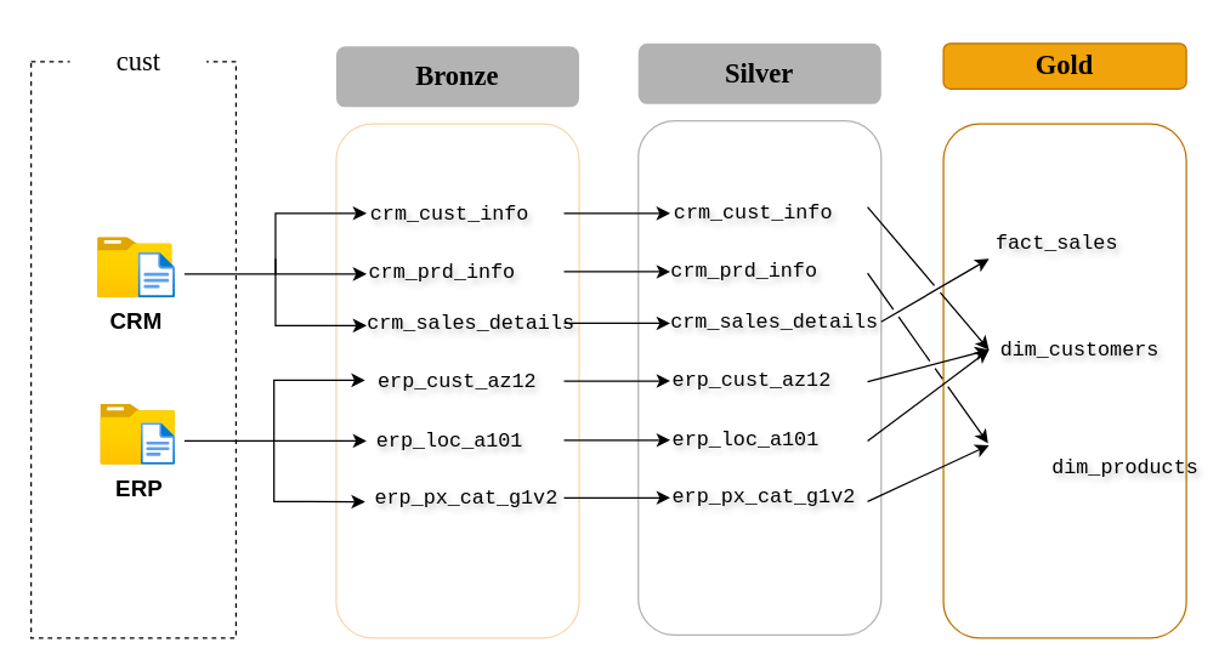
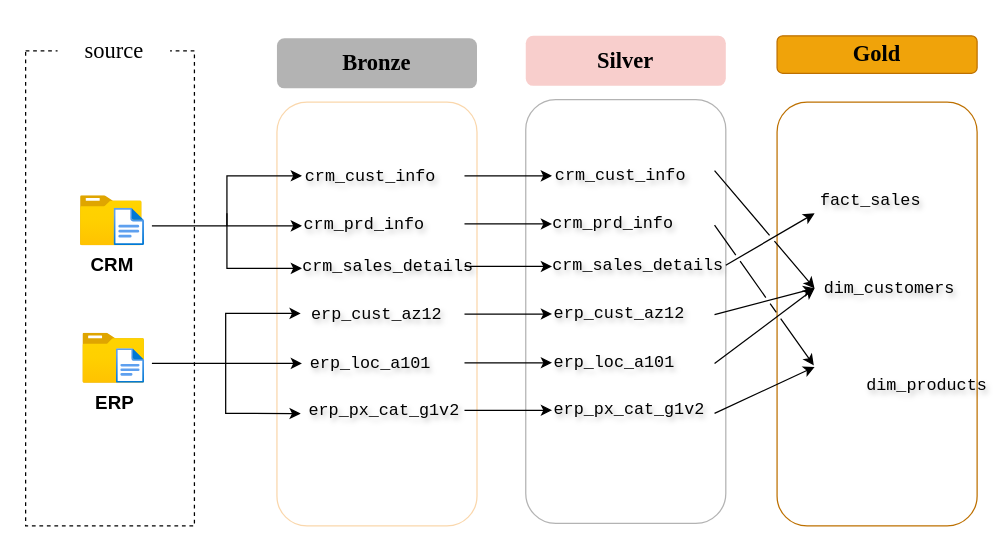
  <mxCell id="0" />
  <mxCell id="1" parent="0" />
  <mxCell id="2" value="" style="rounded=1;whiteSpace=wrap;html=1;strokeColor=#B3B3B3;" parent="1" vertex="1"><mxGeometry x="420" y="79" width="160" height="339" as="geometry" /></mxCell>
  <mxCell id="3" value="" style="rounded=0;whiteSpace=wrap;html=1;dashed=1;" parent="1" vertex="1"><mxGeometry x="20" y="40" width="135" height="380" as="geometry" /></mxCell>
  <mxCell id="4" value="&lt;b style=&quot;text-wrap-mode: wrap;&quot;&gt;&lt;font style=&quot;font-size: 15px;&quot;&gt;CRM&lt;/font&gt;&lt;/b&gt;" style="image;aspect=fixed;html=1;points=[];align=center;fontSize=12;image=img/lib/azure2/general/Folder_Blank.svg;" parent="1" vertex="1"><mxGeometry x="64" y="156" width="49.29" height="40" as="geometry" /></mxCell>
  <mxCell id="5" value="&lt;span style=&quot;font-size: 15px; text-wrap-mode: wrap;&quot;&gt;&lt;b style=&quot;&quot;&gt;ERP&lt;/b&gt;&lt;/span&gt;" style="image;aspect=fixed;html=1;points=[];align=center;fontSize=12;image=img/lib/azure2/general/Folder_Blank.svg;" parent="1" vertex="1"><mxGeometry x="65.89" y="266" width="49.29" height="40" as="geometry" /></mxCell>
  <mxCell id="6" value="" style="image;aspect=fixed;html=1;points=[];align=center;fontSize=12;image=img/lib/azure2/general/File.svg;" parent="1" vertex="1"><mxGeometry x="92.71" y="278.31" width="22.47" height="27.69" as="geometry" /></mxCell>
  <mxCell id="7" value="" style="image;aspect=fixed;html=1;points=[];align=center;fontSize=12;image=img/lib/azure2/general/File.svg;" parent="1" vertex="1"><mxGeometry x="90.83" y="166" width="24.35" height="30" as="geometry" /></mxCell>
- <mxCell id="8" value="&lt;font face=&quot;Lucida Console&quot; style=&quot;font-size: 18px;&quot;&gt;cust&lt;/font&gt;" style="rounded=0;whiteSpace=wrap;html=1;strokeColor=none;fillColor=default;" parent="1" vertex="1"><mxGeometry x="45.53" y="20" width="90" height="40" as="geometry" /></mxCell>
+ <mxCell id="8" value="&lt;font face=&quot;Lucida Console&quot; style=&quot;font-size: 18px;&quot;&gt;source&lt;/font&gt;" style="rounded=0;whiteSpace=wrap;html=1;strokeColor=none;fillColor=default;" parent="1" vertex="1"><mxGeometry x="45.53" y="20" width="90" height="40" as="geometry" /></mxCell>
  <mxCell id="9" value="" style="rounded=1;whiteSpace=wrap;html=1;strokeColor=#FAD7AC;" parent="1" vertex="1"><mxGeometry x="221" y="81" width="160" height="339" as="geometry" /></mxCell>
  <mxCell id="10" value="&lt;b&gt;&lt;font style=&quot;font-size: 18px; color: light-dark(rgb(0, 0, 0), rgb(0, 0, 0));&quot; face=&quot;Lucida Console&quot;&gt;Bronze&lt;/font&gt;&lt;/b&gt;" style="rounded=1;whiteSpace=wrap;html=1;strokeColor=none;fillColor=#b3b3b3;" parent="1" vertex="1"><mxGeometry x="221" y="30" width="160" height="40" as="geometry" /></mxCell>
- <mxCell id="11" value="&lt;b style=&quot;&quot;&gt;&lt;font style=&quot;font-size: 18px; color: light-dark(rgb(0, 0, 0), rgb(0, 0, 0));&quot; face=&quot;Lucida Console&quot;&gt;Silver&lt;/font&gt;&lt;/b&gt;" style="rounded=1;whiteSpace=wrap;html=1;strokeColor=none;fillColor=#B3B3B3;" parent="1" vertex="1"><mxGeometry x="420" y="28" width="160" height="40" as="geometry" /></mxCell>
+ <mxCell id="11" value="&lt;b style=&quot;&quot;&gt;&lt;font style=&quot;font-size: 18px; color: light-dark(rgb(0, 0, 0), rgb(0, 0, 0));&quot; face=&quot;Lucida Console&quot;&gt;Silver&lt;/font&gt;&lt;/b&gt;" style="rounded=1;whiteSpace=wrap;html=1;strokeColor=none;fillColor=#f8cecc;" parent="1" vertex="1"><mxGeometry x="420" y="28" width="160" height="40" as="geometry" /></mxCell>
  <mxCell id="12" value="&lt;div style=&quot;font-family: &amp;quot;JetBrains Mono&amp;quot;, Consolas, &amp;quot;Courier New&amp;quot;, monospace, Consolas, &amp;quot;Courier New&amp;quot;, monospace; font-size: 13.4px; line-height: 18px; white-space: pre;&quot;&gt;&lt;span&gt;crm_cust_info&lt;/span&gt;&lt;/div&gt;" style="text;html=1;align=center;verticalAlign=middle;whiteSpace=wrap;rounded=0;fontColor=light-dark(#000000,#000000);textShadow=1;" parent="1" vertex="1"><mxGeometry x="266" y="126" width="60" height="30" as="geometry" /></mxCell>
  <mxCell id="13" value="&lt;div style=&quot;font-family: &amp;quot;JetBrains Mono&amp;quot;, Consolas, &amp;quot;Courier New&amp;quot;, monospace, Consolas, &amp;quot;Courier New&amp;quot;, monospace; font-size: 13.4px; line-height: 18px; white-space: pre;&quot;&gt;&lt;div style=&quot;line-height: 18px;&quot;&gt;crm_prd_info&lt;/div&gt;&lt;/div&gt;" style="text;html=1;align=center;verticalAlign=middle;whiteSpace=wrap;rounded=0;labelBackgroundColor=none;fontColor=light-dark(#000000,#000000);textShadow=1;" parent="1" vertex="1"><mxGeometry x="261" y="164" width="60" height="30" as="geometry" /></mxCell>
  <mxCell id="14" style="edgeStyle=orthogonalEdgeStyle;rounded=0;orthogonalLoop=1;jettySize=auto;html=1;exitX=0.5;exitY=1;exitDx=0;exitDy=0;" parent="1" source="12" target="12" edge="1"><mxGeometry relative="1" as="geometry" /></mxCell>
  <mxCell id="15" value="&lt;div style=&quot;font-family: &amp;quot;JetBrains Mono&amp;quot;, Consolas, &amp;quot;Courier New&amp;quot;, monospace, Consolas, &amp;quot;Courier New&amp;quot;, monospace; font-size: 13.4px; line-height: 18px; white-space: pre;&quot;&gt;crm_sales_details&lt;/div&gt;" style="text;html=1;align=center;verticalAlign=middle;whiteSpace=wrap;rounded=0;labelBackgroundColor=none;fontColor=light-dark(#000000,#000000);textShadow=1;" parent="1" vertex="1"><mxGeometry x="280" y="198" width="60" height="30" as="geometry" /></mxCell>
  <mxCell id="16" value="&lt;div style=&quot;font-family: &amp;quot;JetBrains Mono&amp;quot;, Consolas, &amp;quot;Courier New&amp;quot;, monospace, Consolas, &amp;quot;Courier New&amp;quot;, monospace; font-size: 13.4px; line-height: 18px; white-space: pre;&quot;&gt;erp_cust_az12&lt;/div&gt;" style="text;html=1;align=center;verticalAlign=middle;whiteSpace=wrap;rounded=0;labelBackgroundColor=none;fontColor=light-dark(#000000,#000000);textShadow=1;" parent="1" vertex="1"><mxGeometry x="271" y="236" width="60" height="30" as="geometry" /></mxCell>
  <mxCell id="17" value="&lt;div style=&quot;font-family: &amp;quot;JetBrains Mono&amp;quot;, Consolas, &amp;quot;Courier New&amp;quot;, monospace, Consolas, &amp;quot;Courier New&amp;quot;, monospace; font-size: 13.4px; line-height: 18px; white-space: pre;&quot;&gt;erp_px_cat_g1v2&lt;/div&gt;" style="text;html=1;align=center;verticalAlign=middle;whiteSpace=wrap;rounded=0;labelBackgroundColor=none;fontColor=light-dark(#000000,#000000);textShadow=1;" parent="1" vertex="1"><mxGeometry x="277" y="315" width="60" height="26" as="geometry" /></mxCell>
  <mxCell id="18" value="&lt;div style=&quot;font-family: &amp;quot;JetBrains Mono&amp;quot;, Consolas, &amp;quot;Courier New&amp;quot;, monospace, Consolas, &amp;quot;Courier New&amp;quot;, monospace; font-size: 13.4px; line-height: 18px; white-space: pre;&quot;&gt;&lt;div style=&quot;line-height: 18px;&quot;&gt;erp_loc_a101&lt;/div&gt;&lt;/div&gt;" style="text;html=1;align=center;verticalAlign=middle;whiteSpace=wrap;rounded=0;labelBackgroundColor=none;fontColor=light-dark(#000000,#000000);textShadow=1;" parent="1" vertex="1"><mxGeometry x="266" y="275" width="60" height="30" as="geometry" /></mxCell>
  <mxCell id="19" value="" style="endArrow=classic;html=1;rounded=0;" parent="1" edge="1"><mxGeometry width="50" height="50" relative="1" as="geometry"><mxPoint x="121" y="180" as="sourcePoint" /><mxPoint x="241" y="180" as="targetPoint" /><Array as="points" /></mxGeometry></mxCell>
  <mxCell id="20" value="" style="endArrow=classic;html=1;rounded=0;" parent="1" edge="1"><mxGeometry width="50" height="50" relative="1" as="geometry"><mxPoint x="181" y="180" as="sourcePoint" /><mxPoint x="241" y="140" as="targetPoint" /><Array as="points"><mxPoint x="181" y="140" /></Array></mxGeometry></mxCell>
  <mxCell id="21" value="" style="endArrow=classic;html=1;rounded=0;" parent="1" edge="1"><mxGeometry width="50" height="50" relative="1" as="geometry"><mxPoint x="181" y="170" as="sourcePoint" /><mxPoint x="241" y="214" as="targetPoint" /><Array as="points"><mxPoint x="181" y="214" /></Array></mxGeometry></mxCell>
  <mxCell id="22" value="" style="endArrow=classic;html=1;rounded=0;" parent="1" edge="1"><mxGeometry width="50" height="50" relative="1" as="geometry"><mxPoint x="121" y="290" as="sourcePoint" /><mxPoint x="241" y="290" as="targetPoint" /></mxGeometry></mxCell>
  <mxCell id="23" value="" style="endArrow=classic;html=1;rounded=0;" parent="1" edge="1"><mxGeometry width="50" height="50" relative="1" as="geometry"><mxPoint x="180" y="290" as="sourcePoint" /><mxPoint x="240" y="250" as="targetPoint" /><Array as="points"><mxPoint x="180" y="250" /></Array></mxGeometry></mxCell>
  <mxCell id="24" value="" style="endArrow=classic;html=1;rounded=0;entryX=0.125;entryY=0.735;entryDx=0;entryDy=0;entryPerimeter=0;" parent="1" edge="1"><mxGeometry width="50" height="50" relative="1" as="geometry"><mxPoint x="180" y="290" as="sourcePoint" /><mxPoint x="240" y="330.165" as="targetPoint" /><Array as="points"><mxPoint x="180" y="330" /></Array></mxGeometry></mxCell>
  <mxCell id="25" value="" style="rounded=1;whiteSpace=wrap;html=1;strokeColor=#BD7000;fillColor=none;fontColor=#000000;" parent="1" vertex="1"><mxGeometry x="621" y="81" width="160" height="339" as="geometry" /></mxCell>
  <mxCell id="26" value="&lt;font face=&quot;Lucida Console&quot; color=&quot;#000000&quot;&gt;&lt;span style=&quot;font-size: 18px;&quot;&gt;&lt;b&gt;Gold&lt;/b&gt;&lt;/span&gt;&lt;/font&gt;" style="rounded=1;whiteSpace=wrap;html=1;strokeColor=#BD7000;fillColor=#f0a30a;fontColor=#000000;" parent="1" vertex="1"><mxGeometry x="621" y="28" width="160" height="30" as="geometry" /></mxCell>
  <mxCell id="27" value="&lt;div style=&quot;font-family: &amp;quot;JetBrains Mono&amp;quot;, Consolas, &amp;quot;Courier New&amp;quot;, monospace, Consolas, &amp;quot;Courier New&amp;quot;, monospace; font-size: 13.4px; line-height: 18px; white-space: pre;&quot;&gt;crm_cust_info&lt;/div&gt;" style="text;html=1;align=center;verticalAlign=middle;whiteSpace=wrap;rounded=0;labelBackgroundColor=none;fontColor=light-dark(#000000,#000000);textShadow=1;" parent="1" vertex="1"><mxGeometry x="466" y="125" width="60" height="30" as="geometry" /></mxCell>
  <mxCell id="28" value="&lt;div style=&quot;font-family: &amp;quot;JetBrains Mono&amp;quot;, Consolas, &amp;quot;Courier New&amp;quot;, monospace, Consolas, &amp;quot;Courier New&amp;quot;, monospace; font-size: 13.4px; line-height: 18px; white-space: pre;&quot;&gt;&lt;div style=&quot;line-height: 18px;&quot;&gt;crm_prd_info&lt;/div&gt;&lt;/div&gt;" style="text;html=1;align=center;verticalAlign=middle;whiteSpace=wrap;rounded=0;labelBackgroundColor=none;fontColor=light-dark(#000000,#000000);textShadow=1;" parent="1" vertex="1"><mxGeometry x="460" y="163" width="60" height="30" as="geometry" /></mxCell>
  <mxCell id="29" value="&lt;div style=&quot;font-family: &amp;quot;JetBrains Mono&amp;quot;, Consolas, &amp;quot;Courier New&amp;quot;, monospace, Consolas, &amp;quot;Courier New&amp;quot;, monospace; font-size: 13.4px; line-height: 18px; white-space: pre;&quot;&gt;crm_sales_details&lt;/div&gt;" style="text;html=1;align=center;verticalAlign=middle;whiteSpace=wrap;rounded=0;labelBackgroundColor=none;fontColor=light-dark(#000000,#000000);textShadow=1;" parent="1" vertex="1"><mxGeometry x="480" y="197" width="60" height="30" as="geometry" /></mxCell>
  <mxCell id="30" value="&lt;div style=&quot;font-family: &amp;quot;JetBrains Mono&amp;quot;, Consolas, &amp;quot;Courier New&amp;quot;, monospace, Consolas, &amp;quot;Courier New&amp;quot;, monospace; font-size: 13.4px; line-height: 18px; white-space: pre;&quot;&gt;erp_cust_az12&lt;/div&gt;" style="text;html=1;align=center;verticalAlign=middle;whiteSpace=wrap;rounded=0;labelBackgroundColor=none;fontColor=light-dark(#000000,#000000);textShadow=1;" parent="1" vertex="1"><mxGeometry x="465" y="235" width="60" height="30" as="geometry" /></mxCell>
  <mxCell id="31" value="&lt;div style=&quot;font-family: &amp;quot;JetBrains Mono&amp;quot;, Consolas, &amp;quot;Courier New&amp;quot;, monospace, Consolas, &amp;quot;Courier New&amp;quot;, monospace; font-size: 13.4px; line-height: 18px; white-space: pre;&quot;&gt;erp_px_cat_g1v2&lt;/div&gt;" style="text;html=1;align=center;verticalAlign=middle;whiteSpace=wrap;rounded=0;labelBackgroundColor=none;fontColor=light-dark(#000000,#000000);textShadow=1;" parent="1" vertex="1"><mxGeometry x="473" y="314" width="60" height="26" as="geometry" /></mxCell>
  <mxCell id="32" value="&lt;div style=&quot;font-family: &amp;quot;JetBrains Mono&amp;quot;, Consolas, &amp;quot;Courier New&amp;quot;, monospace, Consolas, &amp;quot;Courier New&amp;quot;, monospace; font-size: 13.4px; line-height: 18px; white-space: pre;&quot;&gt;&lt;div style=&quot;line-height: 18px;&quot;&gt;erp_loc_a101&lt;/div&gt;&lt;/div&gt;" style="text;html=1;align=center;verticalAlign=middle;whiteSpace=wrap;rounded=0;labelBackgroundColor=none;fontColor=light-dark(#000000,#000000);textShadow=1;" parent="1" vertex="1"><mxGeometry x="461" y="274" width="60" height="30" as="geometry" /></mxCell>
  <mxCell id="33" value="" style="endArrow=classic;html=1;rounded=0;entryX=0.131;entryY=0.18;entryDx=0;entryDy=0;entryPerimeter=0;" parent="1" target="2" edge="1"><mxGeometry width="50" height="50" relative="1" as="geometry"><mxPoint x="371" y="140" as="sourcePoint" /><mxPoint x="421" y="90" as="targetPoint" /></mxGeometry></mxCell>
  <mxCell id="34" value="" style="endArrow=classic;html=1;rounded=0;entryX=0.131;entryY=0.18;entryDx=0;entryDy=0;entryPerimeter=0;" parent="1" edge="1"><mxGeometry width="50" height="50" relative="1" as="geometry"><mxPoint x="371" y="178.5" as="sourcePoint" /><mxPoint x="441" y="178.5" as="targetPoint" /></mxGeometry></mxCell>
  <mxCell id="35" value="" style="endArrow=classic;html=1;rounded=0;entryX=0.131;entryY=0.18;entryDx=0;entryDy=0;entryPerimeter=0;" parent="1" edge="1"><mxGeometry width="50" height="50" relative="1" as="geometry"><mxPoint x="371" y="212.5" as="sourcePoint" /><mxPoint x="441" y="212.5" as="targetPoint" /></mxGeometry></mxCell>
  <mxCell id="36" value="" style="endArrow=classic;html=1;rounded=0;entryX=0.131;entryY=0.18;entryDx=0;entryDy=0;entryPerimeter=0;" parent="1" edge="1"><mxGeometry width="50" height="50" relative="1" as="geometry"><mxPoint x="371" y="250.5" as="sourcePoint" /><mxPoint x="441" y="250.5" as="targetPoint" /></mxGeometry></mxCell>
  <mxCell id="37" value="" style="endArrow=classic;html=1;rounded=0;entryX=0.131;entryY=0.18;entryDx=0;entryDy=0;entryPerimeter=0;" parent="1" edge="1"><mxGeometry width="50" height="50" relative="1" as="geometry"><mxPoint x="371" y="289.5" as="sourcePoint" /><mxPoint x="441" y="289.5" as="targetPoint" /></mxGeometry></mxCell>
  <mxCell id="38" value="" style="endArrow=classic;html=1;rounded=0;entryX=0.131;entryY=0.18;entryDx=0;entryDy=0;entryPerimeter=0;" parent="1" edge="1"><mxGeometry width="50" height="50" relative="1" as="geometry"><mxPoint x="371" y="327.5" as="sourcePoint" /><mxPoint x="441" y="327.5" as="targetPoint" /></mxGeometry></mxCell>
  <mxCell id="39" value="&lt;div style=&quot;font-family: &amp;quot;JetBrains Mono&amp;quot;, Consolas, &amp;quot;Courier New&amp;quot;, monospace, Consolas, &amp;quot;Courier New&amp;quot;, monospace; font-size: 13.4px; line-height: 18px; white-space: pre;&quot;&gt;fact_sales&lt;/div&gt;" style="text;html=1;align=center;verticalAlign=middle;whiteSpace=wrap;rounded=0;labelBackgroundColor=none;fontColor=light-dark(#000000,#000000);textShadow=1;" parent="1" vertex="1"><mxGeometry x="666" y="145" width="60" height="30" as="geometry" /></mxCell>
  <mxCell id="40" value="&lt;div style=&quot;font-family: &amp;quot;JetBrains Mono&amp;quot;, Consolas, &amp;quot;Courier New&amp;quot;, monospace, Consolas, &amp;quot;Courier New&amp;quot;, monospace; font-size: 13.4px; line-height: 18px; white-space: pre;&quot;&gt;dim_customers&lt;/div&gt;" style="text;html=1;align=center;verticalAlign=middle;whiteSpace=wrap;rounded=0;labelBackgroundColor=none;fontColor=light-dark(#000000,#000000);textShadow=1;" parent="1" vertex="1"><mxGeometry x="681" y="215" width="60" height="30" as="geometry" /></mxCell>
  <mxCell id="41" value="&lt;div style=&quot;font-family: &amp;quot;JetBrains Mono&amp;quot;, Consolas, &amp;quot;Courier New&amp;quot;, monospace, Consolas, &amp;quot;Courier New&amp;quot;, monospace; font-size: 13.4px; line-height: 18px; white-space: pre;&quot;&gt;dim_products&lt;/div&gt;" style="text;html=1;align=center;verticalAlign=middle;whiteSpace=wrap;rounded=0;labelBackgroundColor=none;fontColor=light-dark(#000000,#000000);textShadow=1;" parent="1" vertex="1"><mxGeometry x="711" y="293.31" width="60" height="30" as="geometry" /></mxCell>
  <mxCell id="42" value="" style="endArrow=classic;html=1;rounded=0;jumpStyle=gap;" parent="1" edge="1"><mxGeometry width="50" height="50" relative="1" as="geometry"><mxPoint x="580" y="211.5" as="sourcePoint" /><mxPoint x="651" y="170" as="targetPoint" /></mxGeometry></mxCell>
  <mxCell id="43" value="" style="endArrow=classic;html=1;rounded=0;exitX=1.006;exitY=0.172;exitDx=0;exitDy=0;exitPerimeter=0;jumpStyle=gap;" parent="1" edge="1"><mxGeometry width="50" height="50" relative="1" as="geometry"><mxPoint x="571" y="135.808" as="sourcePoint" /><mxPoint x="651" y="230" as="targetPoint" /></mxGeometry></mxCell>
  <mxCell id="44" value="" style="endArrow=classic;html=1;rounded=0;exitX=1;exitY=0.5;exitDx=0;exitDy=0;jumpStyle=gap;" parent="1" edge="1"><mxGeometry width="50" height="50" relative="1" as="geometry"><mxPoint x="571" y="251" as="sourcePoint" /><mxPoint x="651" y="230" as="targetPoint" /></mxGeometry></mxCell>
  <mxCell id="45" value="" style="endArrow=classic;html=1;rounded=0;exitX=0.99;exitY=0.62;exitDx=0;exitDy=0;exitPerimeter=0;jumpStyle=gap;" parent="1" edge="1"><mxGeometry width="50" height="50" relative="1" as="geometry"><mxPoint x="571" y="290.18" as="sourcePoint" /><mxPoint x="651" y="230" as="targetPoint" /></mxGeometry></mxCell>
  <mxCell id="46" value="" style="endArrow=classic;html=1;rounded=0;entryX=0.131;entryY=0.18;entryDx=0;entryDy=0;entryPerimeter=0;jumpStyle=gap;" parent="1" edge="1"><mxGeometry width="50" height="50" relative="1" as="geometry"><mxPoint x="571" y="330" as="sourcePoint" /><mxPoint x="651" y="292.81" as="targetPoint" /></mxGeometry></mxCell>
  <mxCell id="47" value="" style="endArrow=classic;html=1;rounded=0;entryX=0.131;entryY=0.18;entryDx=0;entryDy=0;entryPerimeter=0;exitX=1.01;exitY=0.296;exitDx=0;exitDy=0;exitPerimeter=0;jumpStyle=gap;" parent="1" edge="1"><mxGeometry width="50" height="50" relative="1" as="geometry"><mxPoint x="571" y="179.344" as="sourcePoint" /><mxPoint x="650.4" y="291.65" as="targetPoint" /></mxGeometry></mxCell>
